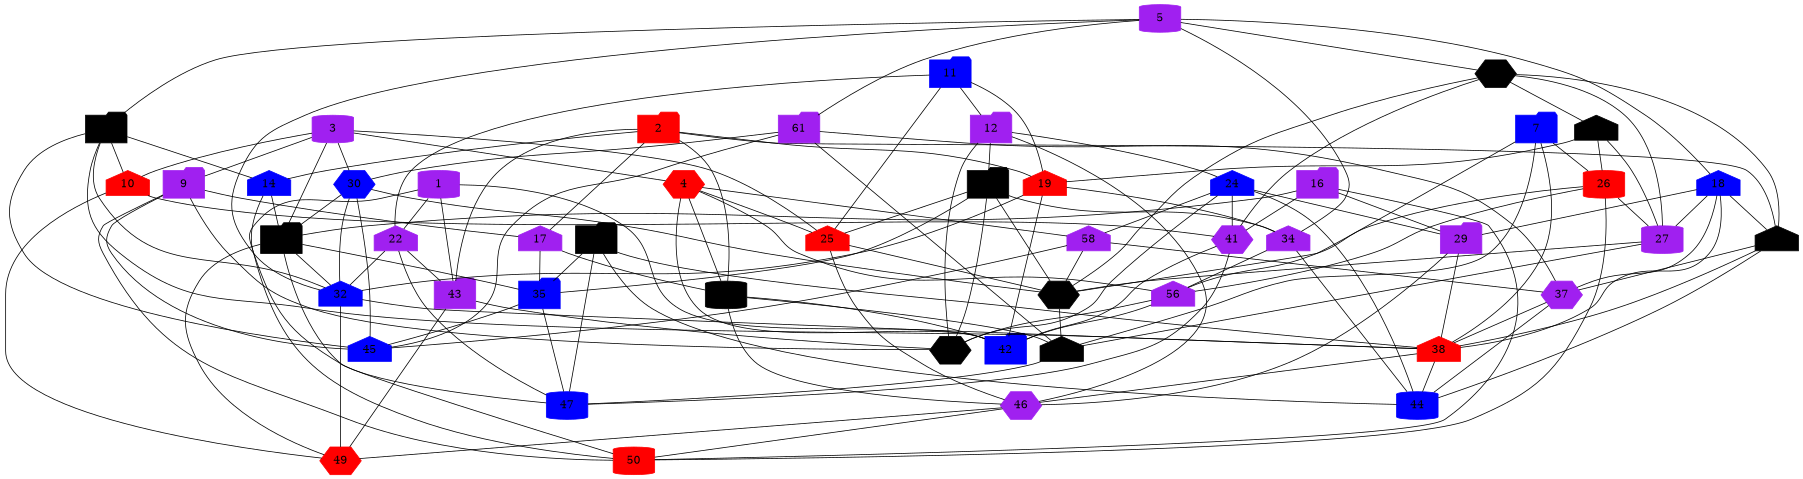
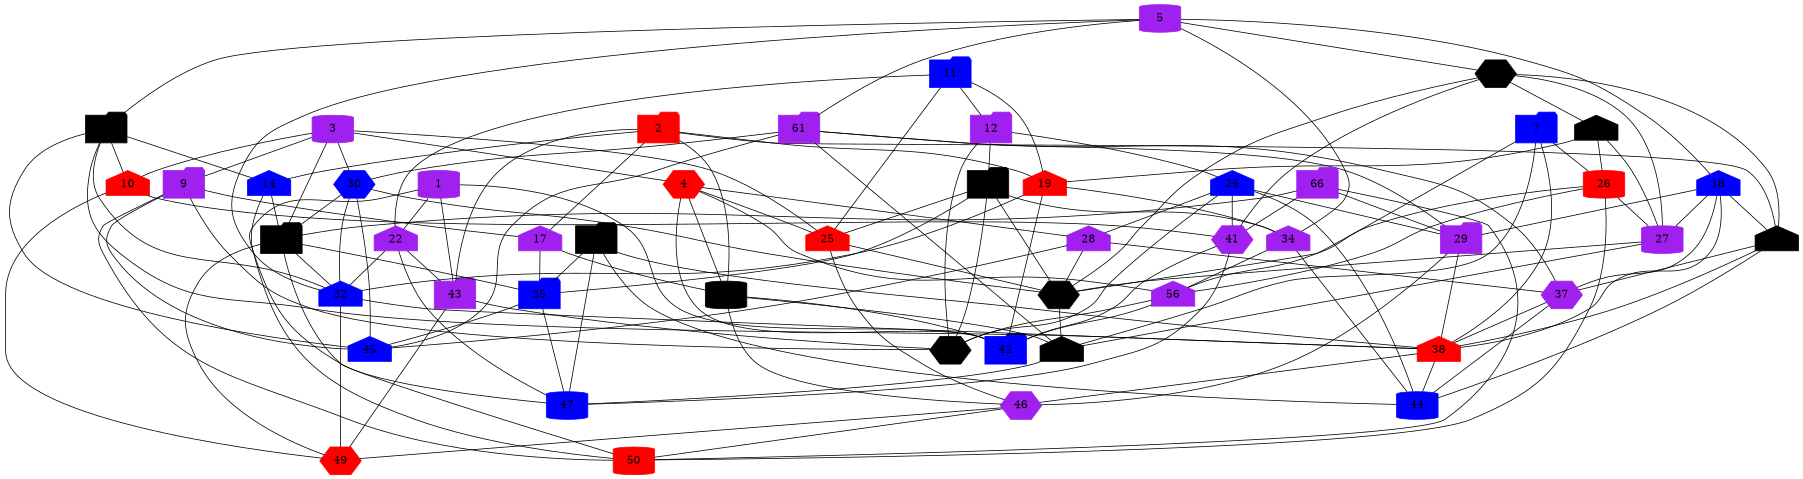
  graph {
    node [color=purple shape=house style=filled]
    edge [weight=1.0]
    1 [shape=cylinder]
    22
    42 [color=blue shape=folder]
    43 [shape=folder]
    50 [color=red shape=cylinder]
    32 [color=blue]
    47 [color=blue shape=cylinder]
    48 [color=black shape=hexagon]
    49 [color=red shape=hexagon]
    2 [color=red shape=folder]
    14 [color=blue]
    17
    19 [color=red]
    23 [color=black shape=cylinder]
    33 [color=black]
    31 [color=black shape=folder]
    35 [color=blue shape=folder]
    34
    40 [color=black]
    46 [shape=hexagon]
    38 [color=red]
    44 [color=blue shape=cylinder]
    37 [shape=hexagon]
    3 [shape=cylinder]
    4 [color=red shape=hexagon]
    9 [shape=folder]
    10 [color=red]
    25 [color=red]
    30 [color=blue shape=hexagon]
-   28 [label=58]
+   28
    n31 [label=56]
    45 [color=blue]
    41 [shape=hexagon]
    39 [color=black shape=hexagon]
    5 [shape=cylinder]
    6 [color=black shape=hexagon]
    8 [color=black shape=folder]
    18 [color=blue]
    n39 [label=61 shape=folder]
    13 [color=black]
    27 [shape=cylinder]
    29 [shape=folder]
    26 [color=red shape=cylinder]
    7 [color=blue shape=folder]
    11 [color=blue shape=folder]
    12 [shape=folder]
    20 [color=black shape=folder]
    24 [color=blue]
    15 [color=black shape=folder]
-   16 [shape=folder]
+   16 [shape=folder label=66]
    1 -- 22
    1 -- 42
    1 -- 43
    1 -- 50
    22 -- 43
    22 -- 32
    22 -- 47
    43 -- 48
    43 -- 49 [weight=2.0]
    32 -- 49
    32 -- 38
    2 -- 43
    2 -- 14
    2 -- 17
    2 -- 19
    2 -- 23
    2 -- 33
    14 -- 47
    14 -- 31
    17 -- 23
    17 -- 35
    19 -- 42
    19 -- 32
    19 -- 34
    23 -- 42
    23 -- 40
    23 -- 46
    33 -- 38
    33 -- 44
    33 -- 37
    31 -- 50
    31 -- 32
    31 -- 49
    31 -- 35
    35 -- 47
    35 -- 45
    34 -- 44
    34 -- n31
    40 -- 47
    46 -- 50
    46 -- 49
    38 -- 46
    38 -- 44
    37 -- 38
    37 -- 44
    3 -- 31
    3 -- 4
    3 -- 9
    3 -- 10
    3 -- 25
    3 -- 30
    4 -- 42
    4 -- 23
    4 -- 25
    4 -- 28
    4 -- n31
    9 -- 50
    9 -- 48
    9 -- 17
    9 -- 45
    10 -- 49
    10 -- 41
    25 -- 46
    25 -- 39
    30 -- 32
    30 -- 31
    30 -- 45
    30 -- 39
    28 -- 37
    28 -- 45
    28 -- 39
    n31 -- 42
    n31 -- 48
    41 -- 42
    41 -- 47
    39 -- 40
    5 -- 32
    5 -- 34
    5 -- 6
    5 -- 8
    5 -- 18
    5 -- n39
    6 -- 33
    6 -- 41
    6 -- 39
    6 -- 13
    6 -- 27
    8 -- 32
    8 -- 14
    8 -- 38
    8 -- 10
    8 -- 45
    18 -- 33
    18 -- 38
    18 -- 37
    18 -- 27
    18 -- 29
    n39 -- 40
    n39 -- 37
    n39 -- 30
    n39 -- 45
+   n39 -- 29
    13 -- 19
    13 -- 27
    13 -- 26
    27 -- 40
    27 -- 39
    29 -- 46
    29 -- 38
    26 -- 50
    26 -- n31
    26 -- 39
    26 -- 27
    7 -- 40
    7 -- 38
    7 -- n31
    7 -- 26
    11 -- 22
    11 -- 19
    11 -- 25
    11 -- 12
    12 -- 48
-   12 -- 46 [weight=2.0]
    12 -- 20
    12 -- 24
    20 -- 48
    20 -- 35
    20 -- 34
    20 -- 25
    20 -- 39
    24 -- 48
    24 -- 44
    24 -- 28
    24 -- 41
    24 -- 29
    15 -- 47
    15 -- 35
    15 -- 38
    15 -- 44
    16 -- 50
    16 -- 31
    16 -- 41
    16 -- 29
  }
